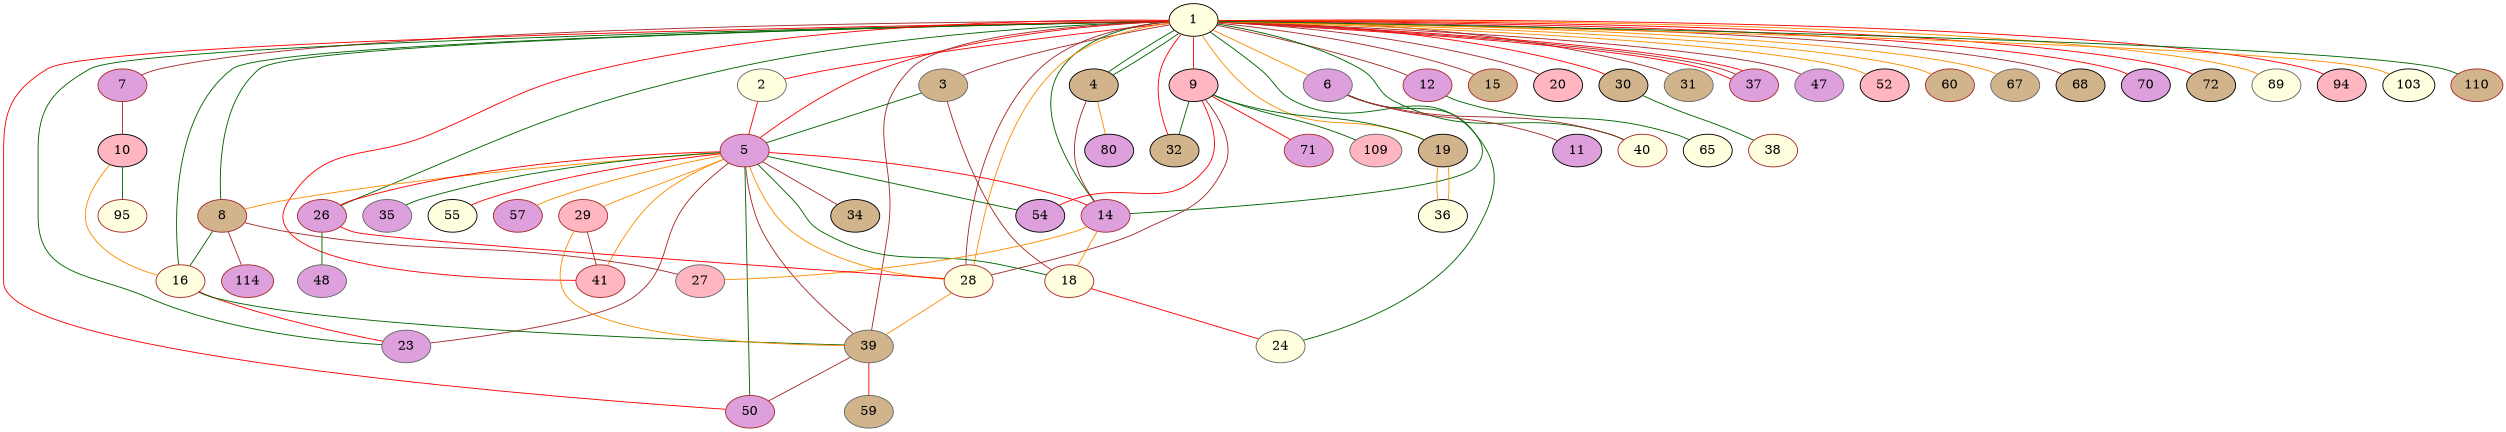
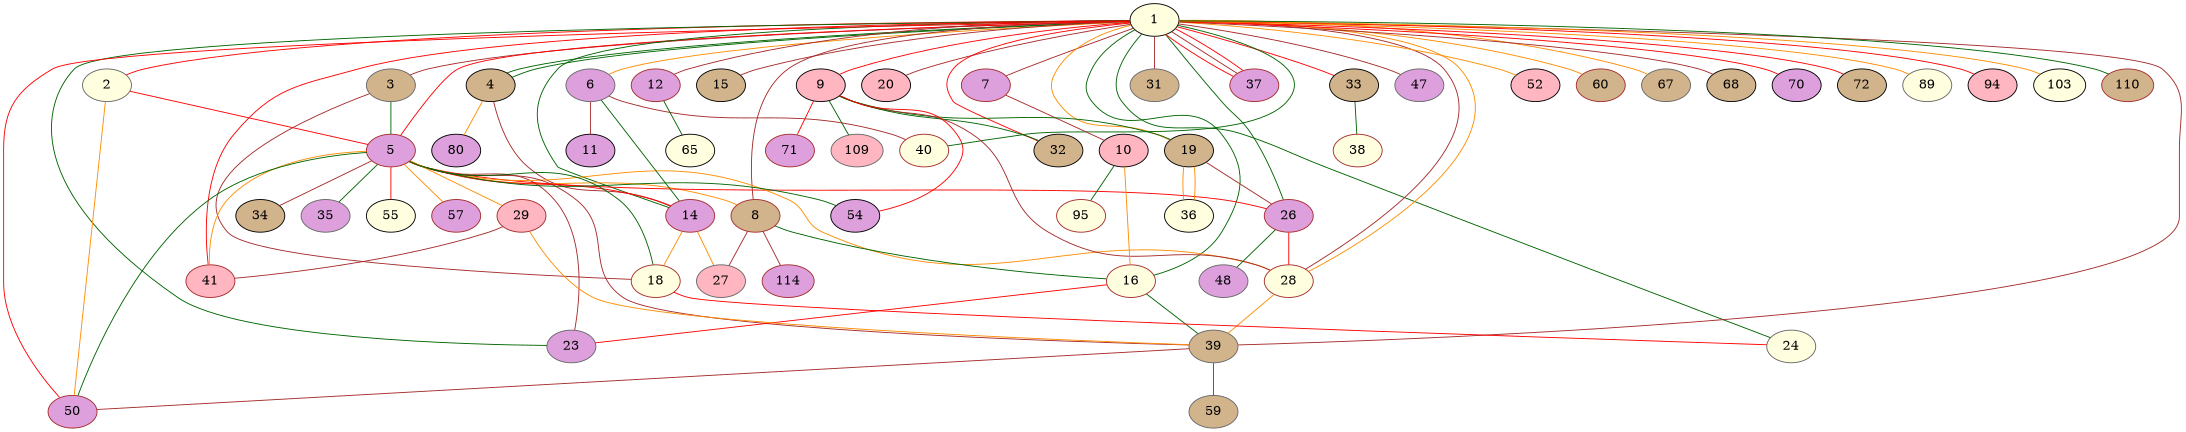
  graph {
    node [color=brown fillcolor=plum style=filled]
    edge [color=brown]
    1 [color=black fillcolor=lightyellow]
    2 [color=gray40 fillcolor=lightyellow]
    3 [color=gray40 fillcolor=tan]
    4 [color=black fillcolor=tan]
    5 [super="+69+33+61+73+91+111+13+17+62"]
    6 [color=gray40]
    7
    8 [fillcolor=tan]
    9 [color=black fillcolor=lightpink]
    12
    14 [super="+25+43+21"]
-   15 [fillcolor=tan]
+   15 [color=black fillcolor=tan]
    16 [fillcolor=lightyellow super="+101"]
    19 [color=black fillcolor=tan super="+83"]
    20 [color=black fillcolor=lightpink]
    23 [color=gray40 super="+63"]
    24 [color=gray40 fillcolor=lightyellow]
    26 [super="+116"]
    28 [fillcolor=lightyellow super="+42"]
-   30 [color=black fillcolor=tan]
+   30 [color=black fillcolor=tan label=33]
    31 [color=gray40 fillcolor=tan]
    32 [color=black fillcolor=tan super="+78"]
    37
    39 [color=gray40 fillcolor=tan super="+51"]
    41 [fillcolor=lightpink]
    47 [color=gray40]
    50 [super="+84"]
    52 [color=black fillcolor=lightpink]
    60 [fillcolor=tan]
    67 [color=gray40 fillcolor=tan]
    68 [color=black fillcolor=tan]
    70 [color=black]
    72 [color=black fillcolor=tan]
    89 [color=gray40 fillcolor=lightyellow]
    94 [color=black fillcolor=lightpink]
    103 [color=black fillcolor=lightyellow]
    110 [fillcolor=tan]
    40 [fillcolor=lightyellow super="+112"]
    18 [fillcolor=lightyellow]
    80 [color=black]
    29 [fillcolor=lightpink super="+45+93+99+44"]
    34 [color=black fillcolor=tan]
    35 [color=gray40]
    54 [color=black super="+82"]
    55 [color=black fillcolor=lightyellow]
    57
    11 [color=black]
    10 [color=black fillcolor=lightpink]
    27 [color=gray40 fillcolor=lightpink super="+87+97+58"]
    114
    71
    109 [color=gray40 fillcolor=lightpink]
    65 [color=black fillcolor=lightyellow]
    36 [color=black fillcolor=lightyellow]
    48 [color=gray40]
    38 [fillcolor=lightyellow]
    59 [color=gray40 fillcolor=tan]
    95 [fillcolor=lightyellow]
    1 -- 2 [color=red]
    1 -- 3
    1 -- 4 [color=darkgreen]
    1 -- 4 [color=darkgreen]
    1 -- 5 [color=red weight=4]
    1 -- 6 [color=darkorange]
    1 -- 7
-   1 -- 8 [color=darkgreen]
+   1 -- 8
    1 -- 9 [color=red]
    1 -- 12
    1 -- 14 [color=darkgreen]
    1 -- 15
    1 -- 16 [color=darkgreen]
    1 -- 19 [color=darkorange]
    1 -- 20
    1 -- 23 [color=darkgreen]
    1 -- 24 [color=darkgreen]
    1 -- 26 [color=darkgreen]
    1 -- 28 [weight=2]
    1 -- 28 [color=darkorange]
    1 -- 30 [color=red]
    1 -- 31
    1 -- 32 [color=red]
    1 -- 37 [color=red]
    1 -- 37
    1 -- 37 [color=red]
    1 -- 39 [weight=3]
    1 -- 41 [color=red]
    1 -- 47
    1 -- 50 [color=red]
    1 -- 52 [color=darkorange]
    1 -- 60 [color=darkorange]
    1 -- 67 [color=darkorange]
    1 -- 68
    1 -- 70 [color=red]
    1 -- 72 [color=red]
    1 -- 89 [color=darkorange]
    1 -- 94 [color=red]
    1 -- 103 [color=darkorange]
    1 -- 110 [color=darkgreen]
    1 -- 40 [color=darkgreen]
    2 -- 5 [color=red]
+   2 -- 50 [color=darkorange]
    3 -- 5 [color=darkgreen weight=2]
    3 -- 18
    4 -- 14
    4 -- 80 [color=darkorange]
    5 -- 8 [color=darkorange]
    5 -- 14 [color=red weight=2]
    5 -- 23 [weight=2]
    5 -- 26 [color=red weight=3]
    5 -- 28 [color=darkorange weight=2]
    5 -- 39
    5 -- 41 [color=darkorange]
    5 -- 50 [color=darkgreen]
    5 -- 18 [color=darkgreen]
    5 -- 29 [color=darkorange weight=3]
    5 -- 34
    5 -- 35 [color=darkgreen]
    5 -- 54 [color=darkgreen weight=2]
    5 -- 55 [color=red]
    5 -- 57 [color=darkorange]
    6 -- 14 [color=darkgreen]
    6 -- 40
    6 -- 11
    7 -- 10
    8 -- 16 [color=darkgreen]
    8 -- 27
    8 -- 114
    9 -- 19 [color=darkgreen]
    9 -- 28
    9 -- 32 [color=darkgreen]
    9 -- 54 [color=red]
    9 -- 71 [color=red]
    9 -- 109 [color=darkgreen]
    12 -- 65 [color=darkgreen]
    14 -- 18 [color=darkorange]
    14 -- 27 [color=darkorange]
    16 -- 23 [color=red]
    16 -- 39 [color=darkgreen]
+   19 -- 26
    19 -- 36 [color=darkorange]
    19 -- 36 [color=darkorange]
    26 -- 28 [color=red]
    26 -- 48 [color=darkgreen]
    28 -- 39 [color=darkorange]
    30 -- 38 [color=darkgreen]
    39 -- 50
    39 -- 59 [color=red]
    18 -- 24 [color=red]
    29 -- 39 [color=darkorange]
    29 -- 41
    10 -- 16 [color=darkorange]
    10 -- 95 [color=darkgreen]
  }
